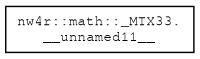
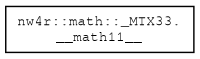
  digraph {
    rankdir=LR
-   n1 [color=black fillcolor=white fontname=FreeMono fontsize=10 height=0.2 label="nw4r::math::_MTX33.\l__unnamed11__" shape=record style=filled width=0.4]
+   n1 [color=black fillcolor=white fontname=FreeMono fontsize=10 height=0.2 label="nw4r::math::_MTX33.\l__math11__" shape=record style=filled width=0.4]
  }
